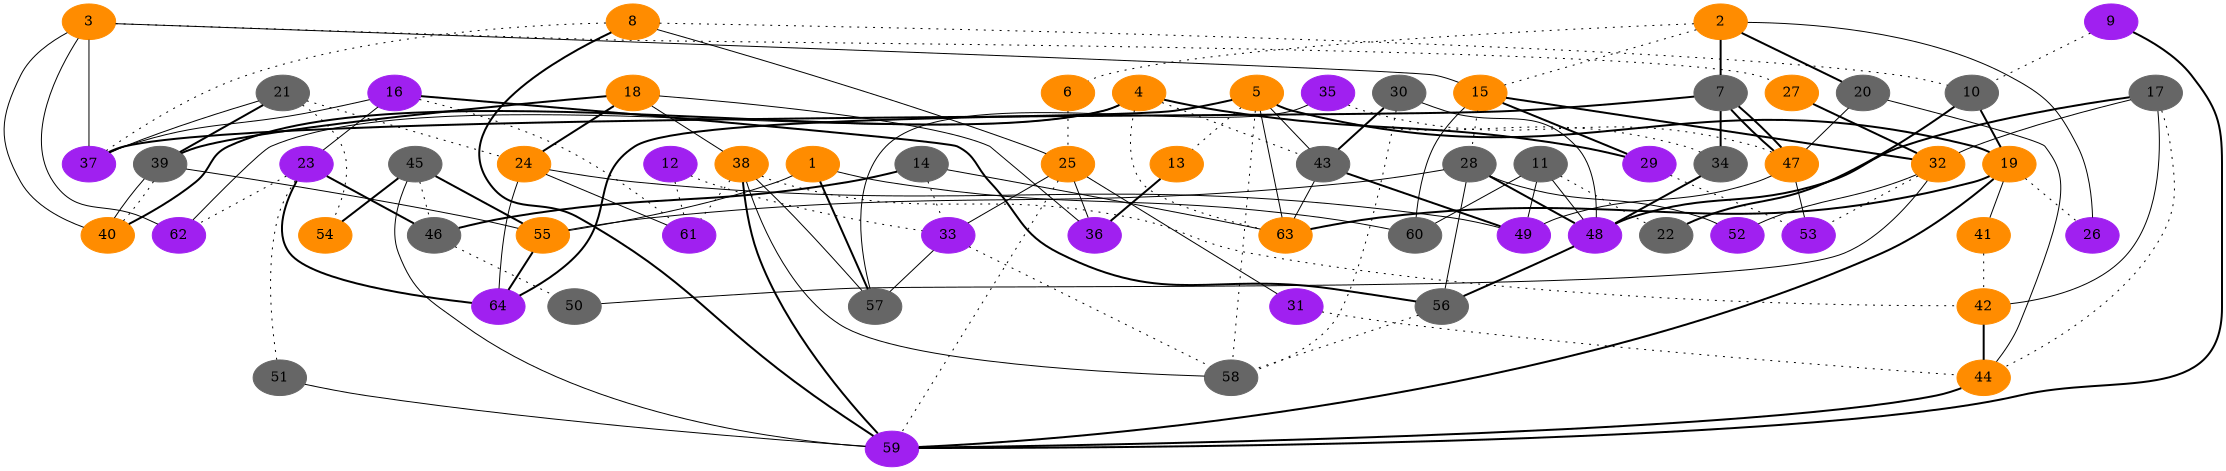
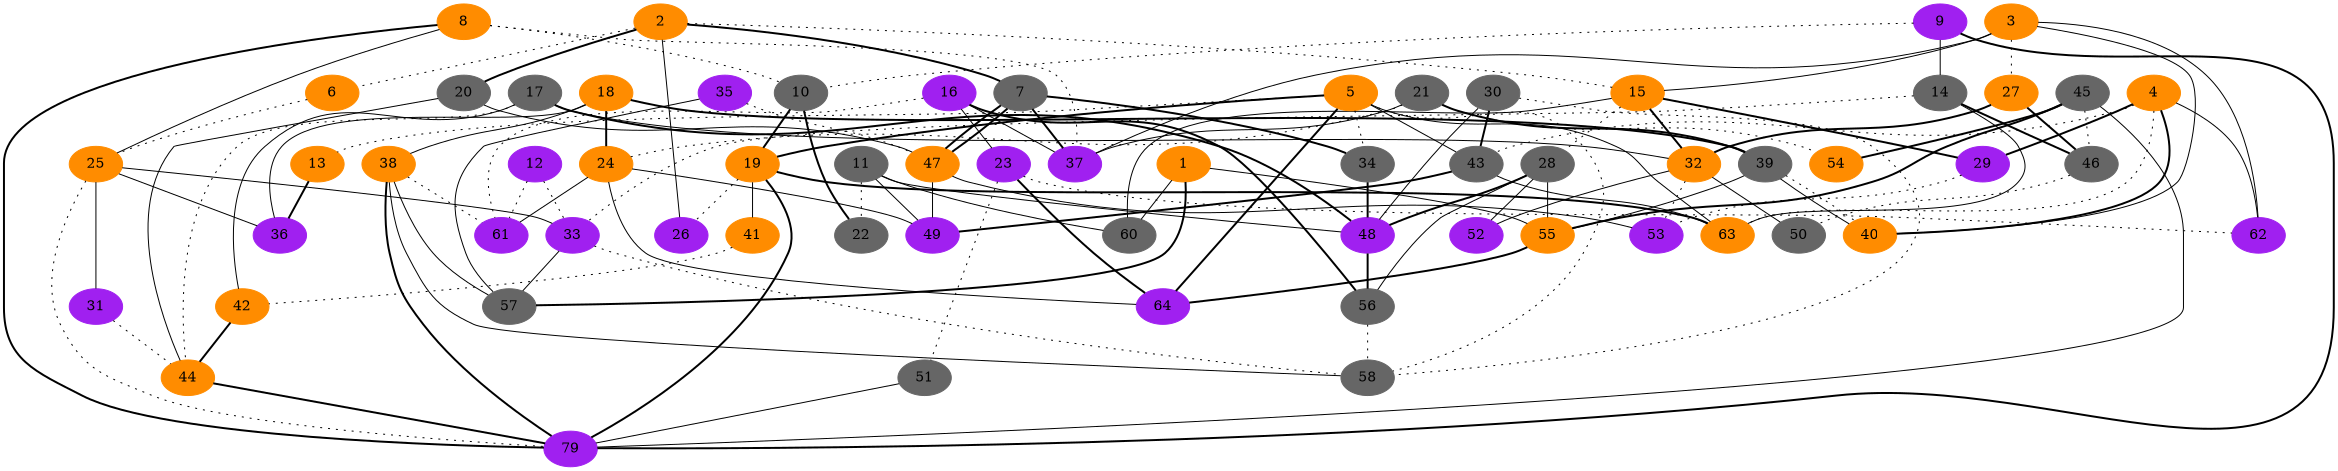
  graph {
    node [color=darkorange style=filled]
    edge [style=solid]
    1
    55
    57 [color=gray40]
    60 [color=gray40]
    64 [color=purple]
    2
    6
    7 [color=gray40]
    15
    20 [color=gray40]
    26 [color=purple]
    25
    37 [color=purple]
    34 [color=gray40]
    47
    29 [color=purple]
    28 [color=gray40]
    32
    44
    3
    27
    62 [color=purple]
    40
    46 [color=gray40]
    33 [color=purple]
    58 [color=gray40]
    4
    43 [color=gray40]
    63
    53 [color=purple]
    49 [color=purple]
    5
    13
    19
    36 [color=purple]
-   59 [color=purple]
+   59 [color=purple label=79]
    41
    48 [color=purple]
    31 [color=purple]
    8
    10 [color=gray40]
    22 [color=gray40]
    9 [color=purple]
    14 [color=gray40]
    11 [color=gray40]
    56 [color=gray40]
    12 [color=purple]
    61 [color=purple]
    50 [color=gray40]
    52 [color=purple]
    16 [color=purple]
    23 [color=purple]
    51 [color=gray40]
    17 [color=gray40]
    42
    18
    24
    38
    39 [color=gray40]
    21 [color=gray40]
    54
    30 [color=gray40]
    35 [color=purple]
    45 [color=gray40]
    1 -- 55
    1 -- 57 [style=bold]
    1 -- 60
    55 -- 64 [style=bold]
    2 -- 6 [style=dotted]
    2 -- 7 [style=bold]
    2 -- 15 [style=dotted]
    2 -- 20 [style=bold]
    2 -- 26
    6 -- 25 [style=dotted]
    7 -- 37 [style=bold]
    7 -- 34 [style=bold]
    7 -- 47 [style=bold]
    7 -- 47 [style=bold]
    15 -- 60
    15 -- 29 [style=bold]
    15 -- 28 [style=dotted]
    15 -- 32 [style=bold]
    20 -- 47
    20 -- 44
    25 -- 33
    25 -- 36
    25 -- 59 [style=dotted]
    25 -- 31
    34 -- 48 [style=bold]
    47 -- 53
    47 -- 49
    29 -- 53 [style=dotted]
    28 -- 55
    28 -- 48 [style=bold]
    28 -- 56
    28 -- 52
    32 -- 53 [style=dotted]
    32 -- 50
    32 -- 52
    44 -- 59 [style=bold]
    3 -- 15
    3 -- 37
    3 -- 27 [style=dotted]
    3 -- 62
    3 -- 40
    27 -- 32 [style=bold]
-   23 -- 46 [style=bold]
+   27 -- 46 [style=bold]
    46 -- 50 [style=dotted]
    33 -- 57
    33 -- 58 [style=dotted]
    4 -- 29 [style=bold]
    4 -- 62
    4 -- 40 [style=bold]
    4 -- 43 [style=dotted]
    4 -- 63 [style=dotted]
    43 -- 63
    43 -- 49 [style=bold]
    5 -- 64 [style=bold]
    5 -- 34 [style=dotted]
    5 -- 58 [style=dotted]
    5 -- 43
    5 -- 63
    5 -- 13 [style=dotted]
    5 -- 19 [style=bold]
    13 -- 36 [style=bold]
    19 -- 26 [style=dotted]
    19 -- 63 [style=bold]
    19 -- 59 [style=bold]
    19 -- 41
    41 -- 42 [style=dotted]
    48 -- 56 [style=bold]
    31 -- 44 [style=dotted]
    8 -- 25
    8 -- 37 [style=dotted]
    8 -- 59 [style=bold]
    8 -- 10 [style=dotted]
    10 -- 19 [style=bold]
    10 -- 22 [style=bold]
    9 -- 59 [style=bold]
    9 -- 10 [style=dotted]
+   9 -- 14
    14 -- 46 [style=bold]
    14 -- 33 [style=dotted]
    14 -- 63
    11 -- 60
    11 -- 49
    11 -- 48
    11 -- 22 [style=dotted]
    56 -- 58 [style=dotted]
    12 -- 33 [style=dotted]
    12 -- 61 [style=dotted]
    16 -- 37
    16 -- 56 [style=bold]
    16 -- 61 [style=dotted]
    16 -- 23
    23 -- 64 [style=bold]
    23 -- 62 [style=dotted]
    23 -- 51 [style=dotted]
    51 -- 59
    17 -- 32
    17 -- 44 [style=dotted]
    17 -- 48 [style=bold]
    17 -- 42
    42 -- 44 [style=bold]
    18 -- 36
    18 -- 24 [style=bold]
    18 -- 38
    18 -- 39 [style=bold]
    24 -- 64
    24 -- 49
    24 -- 61
    38 -- 57
    38 -- 58
    38 -- 59 [style=bold]
    38 -- 61 [style=dotted]
-   38 -- 42 [style=dotted]
    39 -- 55
    39 -- 40
    39 -- 40 [style=dotted]
    21 -- 37
    21 -- 24 [style=dotted]
    21 -- 39 [style=bold]
    21 -- 54 [style=dotted]
    30 -- 58 [style=dotted]
    30 -- 43 [style=bold]
    30 -- 48
    35 -- 57
    35 -- 47 [style=dotted]
    45 -- 55 [style=bold]
    45 -- 46 [style=dotted]
    45 -- 59
    45 -- 54 [style=bold]
  }
